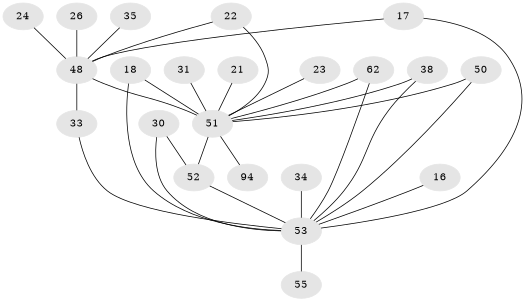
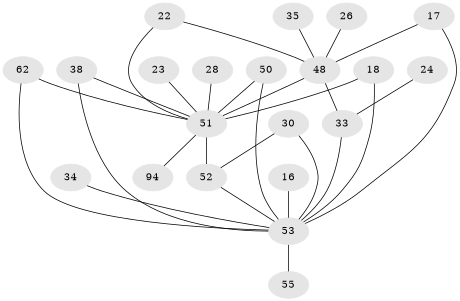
  graph {
    node [color=gray90 style=filled]
    53 [super="+15+9"]
    55
    16
    48 [super="+41+44+10+43"]
    51 [super="+42+40+39+49"]
    33
    17
    52
    n9 [label=94]
    18
-   21
+   21 [label=28]
    22
    23 [super="+11"]
    24
    26
    30
-   31
    n18 [label=62]
    34
    35
    38
    50
    53 -- 55
    16 -- 53 [weight=2]
    48 -- 51 [weight=12]
    48 -- 33 [weight=12]
    51 -- 52
    51 -- n9 [weight=2]
    33 -- 53 [weight=2]
    17 -- 53
    17 -- 48
    52 -- 53
    18 -- 53
    18 -- 51
    21 -- 51 [weight=2]
    22 -- 48
    22 -- 51
    23 -- 51 [weight=2]
-   24 -- 48 [weight=2]
+   24 -- 33 [weight=2]
    26 -- 48 [weight=2]
    30 -- 53
    30 -- 52
-   31 -- 51 [weight=2]
    n18 -- 53
    n18 -- 51
    34 -- 53 [weight=2]
    35 -- 48 [weight=2]
    38 -- 53
    38 -- 51
    50 -- 53
    50 -- 51
  }
